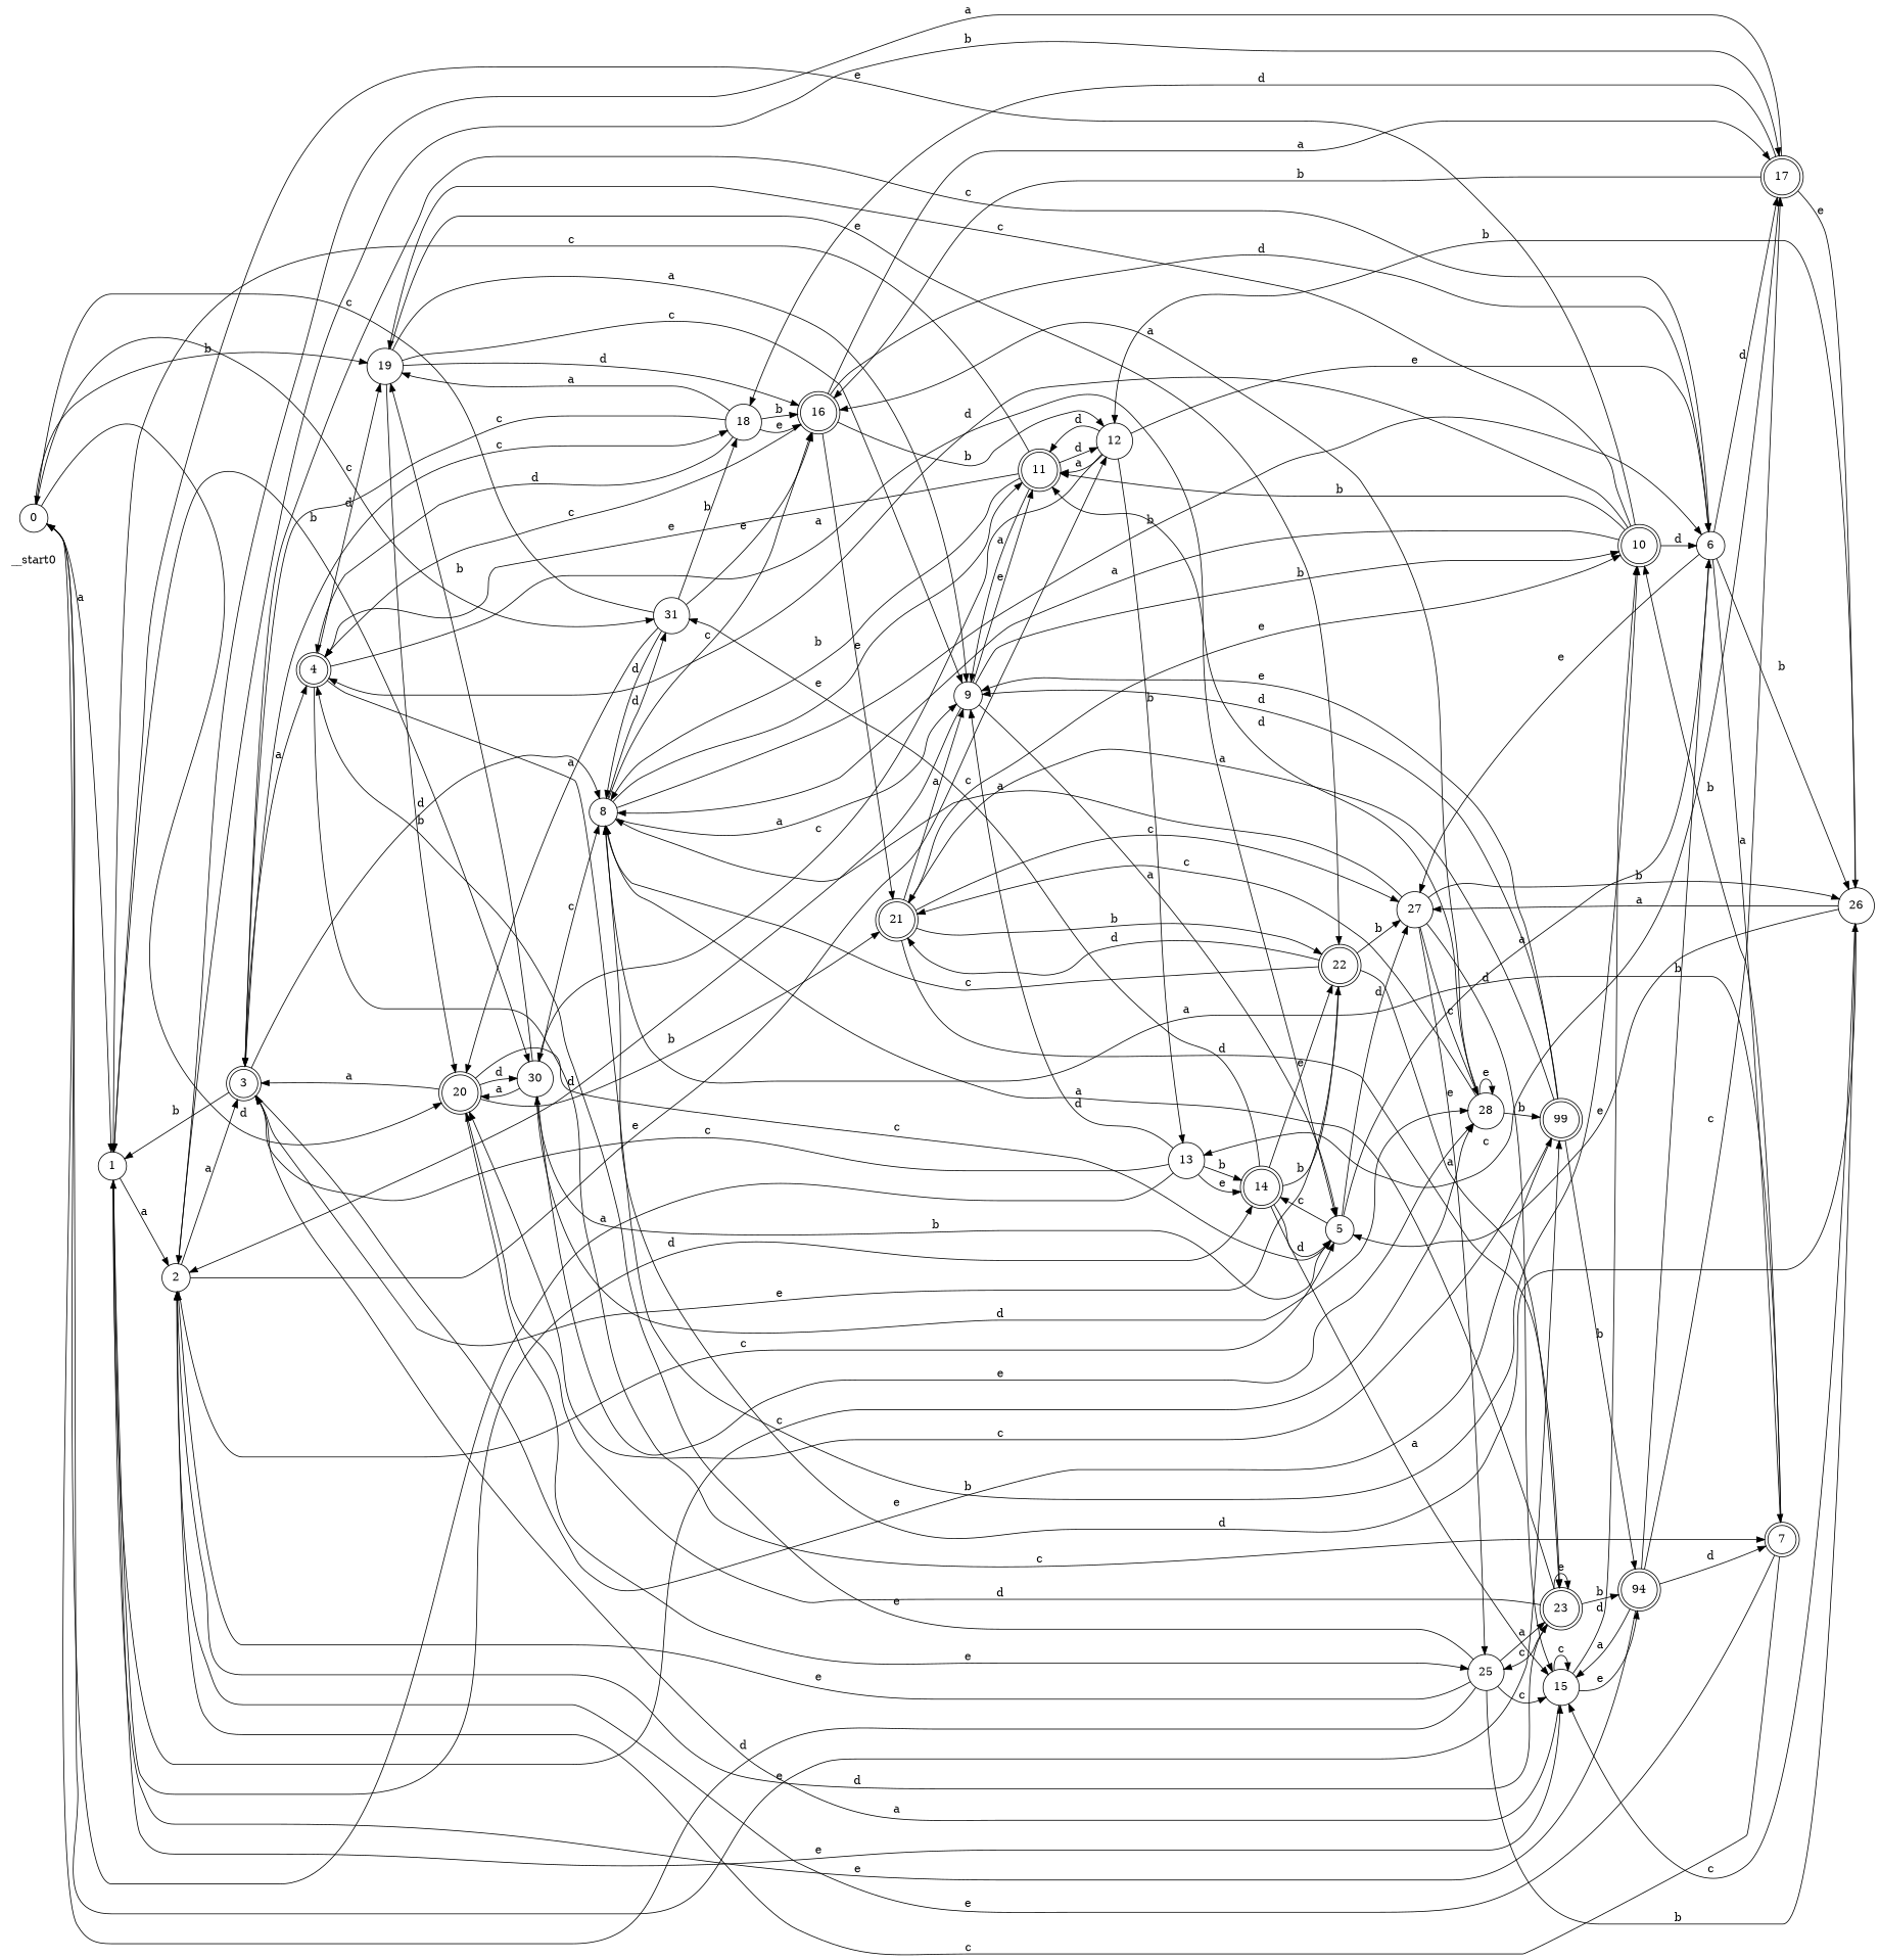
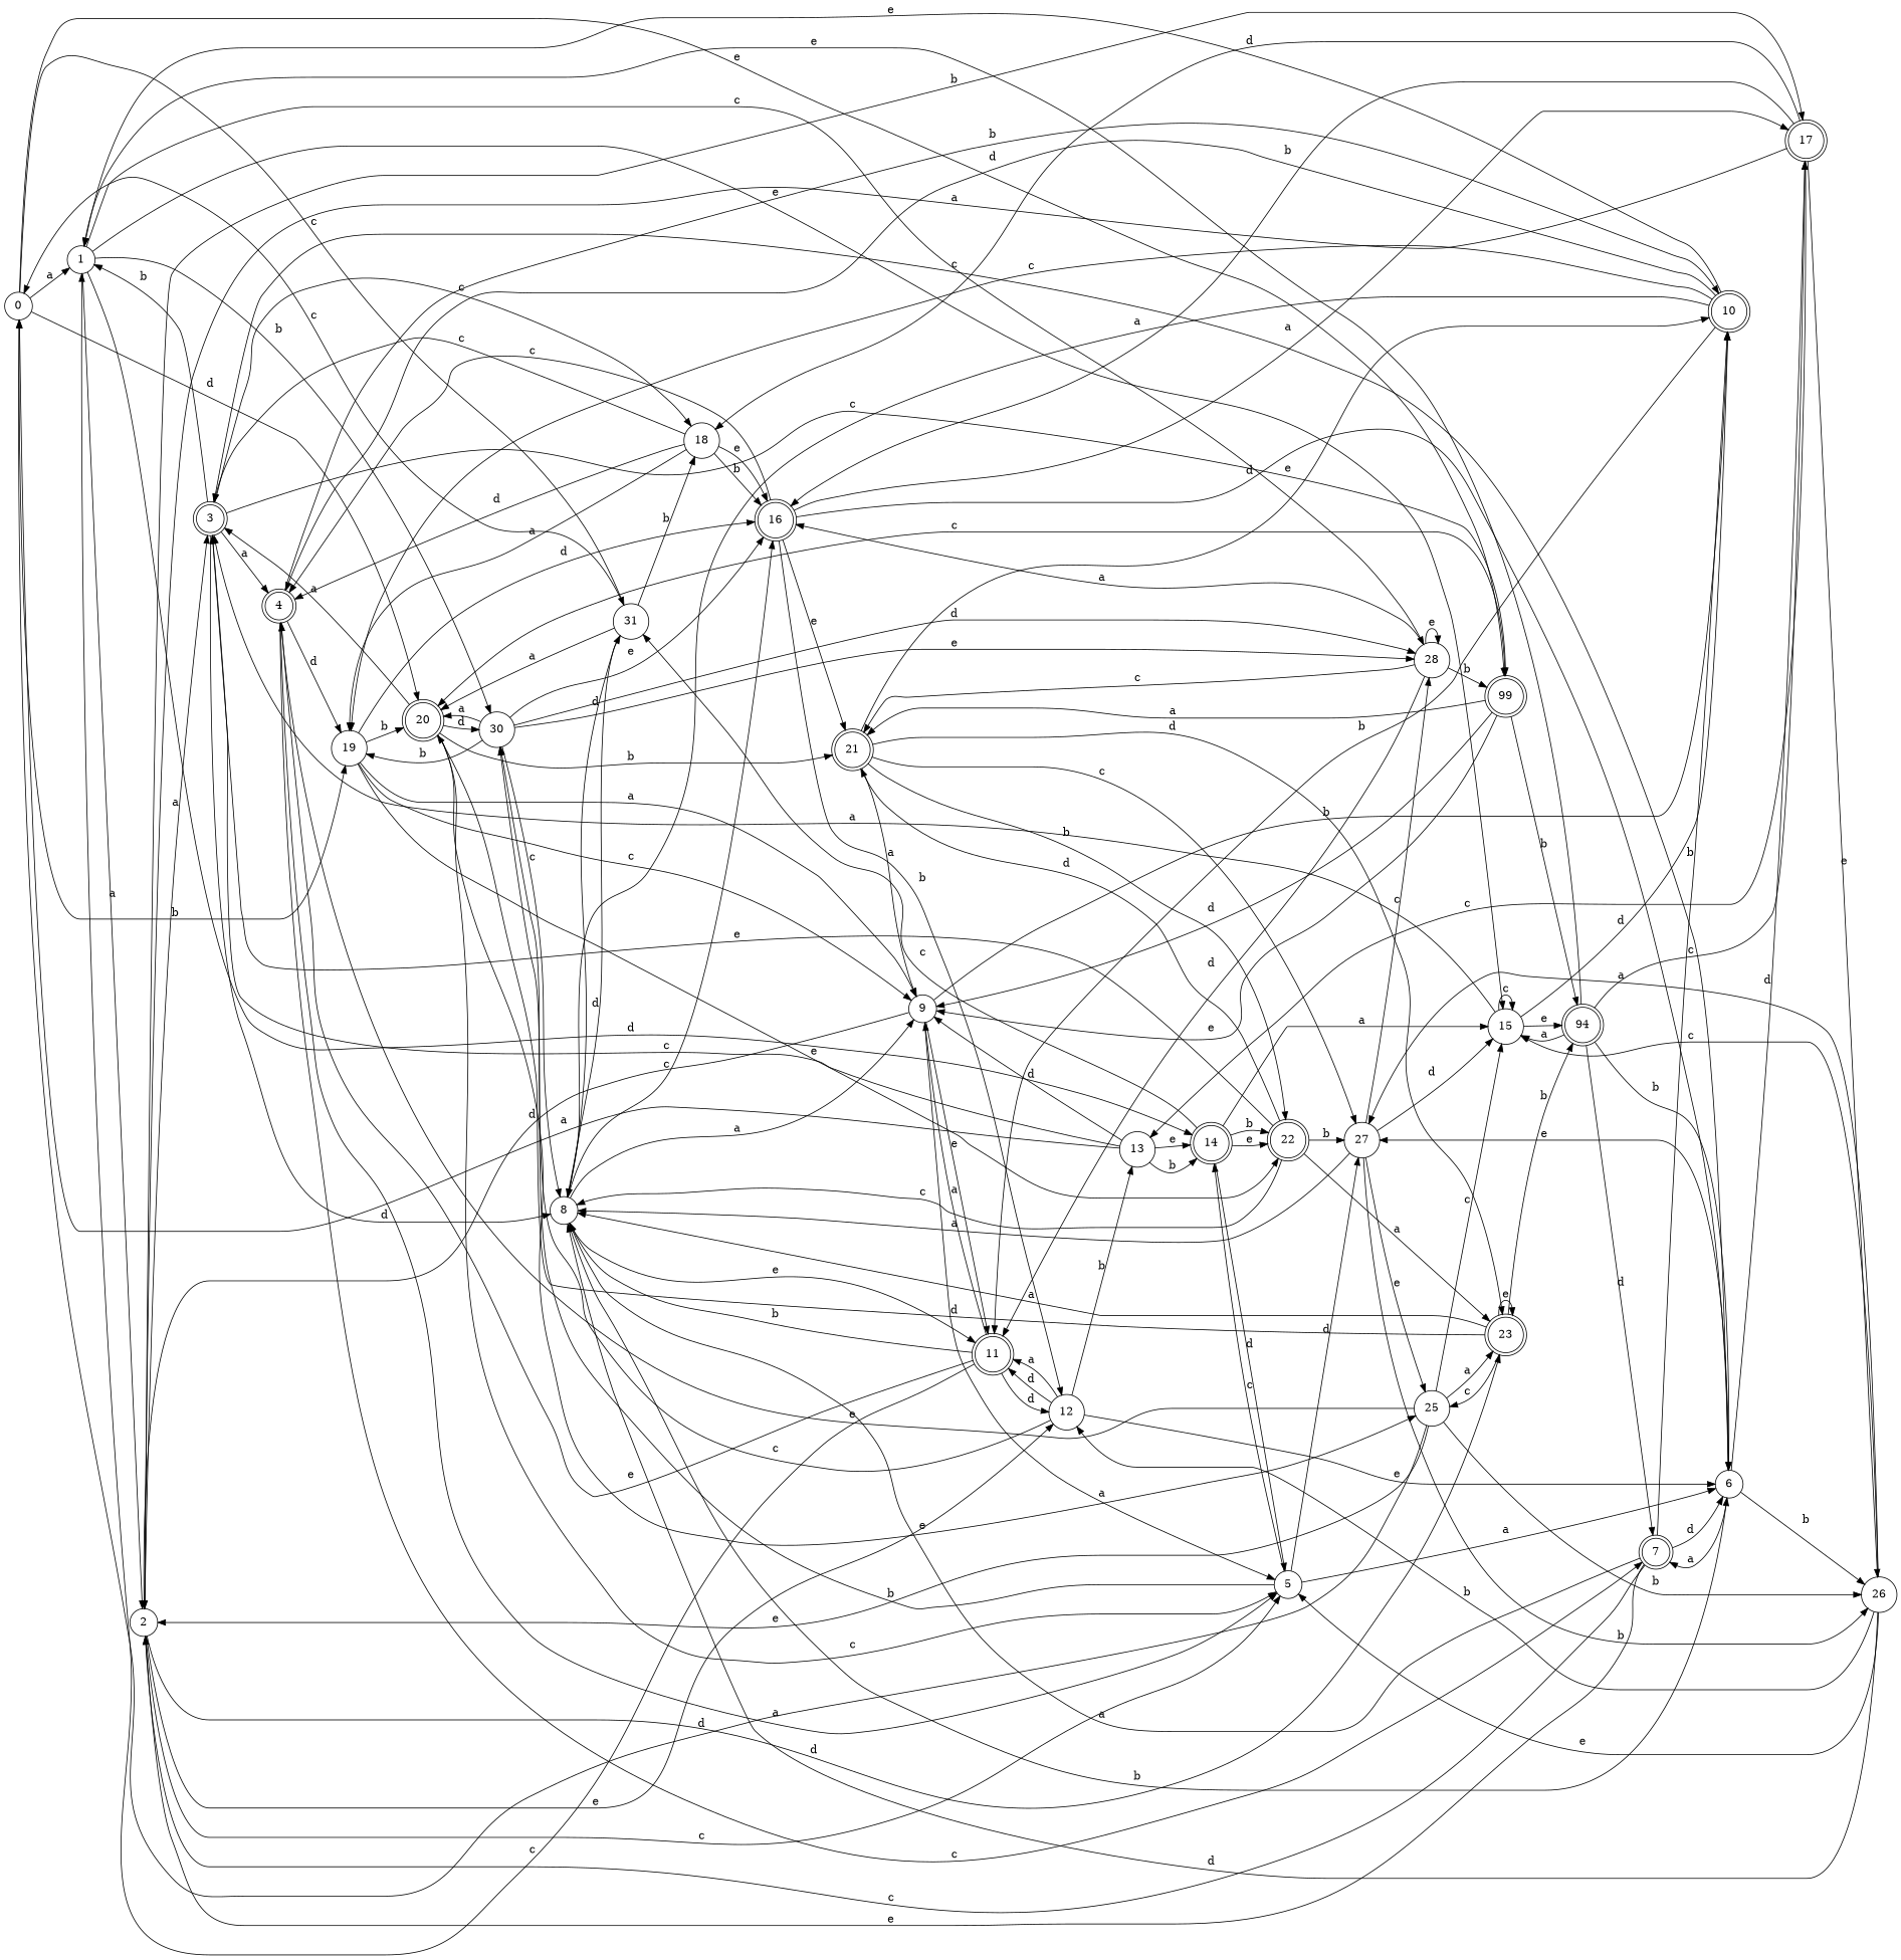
  digraph {
    rankdir=LR
    node [shape=circle color=black fillcolor=white style=filled]
-   __start0 [shape=none color="" fillcolor="" style=""]
    n2 [label=0]
    n3 [label=1]
    n4 [label=19]
    n5 [label=20 shape=doublecircle style="rounded,filled"]
    n6 [label=99 shape=doublecircle style="rounded,filled"]
    n7 [label=31]
    n8 [label=2]
    n9 [label=14 shape=doublecircle style="rounded,filled"]
    n10 [label=15]
    n11 [label=28]
    n12 [label=30]
    n13 [label=9]
    n14 [label=16 shape=doublecircle style="rounded,filled"]
    n15 [label=22 shape=doublecircle style="rounded,filled"]
    n16 [label=3 shape=doublecircle style="rounded,filled"]
    n17 [label=5]
    n18 [label=25]
    n19 [label=21 shape=doublecircle style="rounded,filled"]
    n20 [label=94 shape=doublecircle style="rounded,filled"]
    n21 [label=8]
    n22 [label=18]
    n23 [label=12]
    n24 [label=17 shape=doublecircle style="rounded,filled"]
    n25 [label=23 shape=doublecircle style="rounded,filled"]
    n26 [label=10 shape=doublecircle style="rounded,filled"]
    n27 [label=11 shape=doublecircle style="rounded,filled"]
    n28 [label=4 shape=doublecircle style="rounded,filled"]
    n29 [label=6]
    n30 [label=27]
    n31 [label=13]
    n32 [label=26]
    n33 [label=7 shape=doublecircle style="rounded,filled"]
    n2 -> n3 [label=a]
    n2 -> n4 [label=b]
    n2 -> n5 [label=d]
    n2 -> n6 [label=e]
    n2 -> n7 [label=c]
    n3 -> n8 [label=a]
    n3 -> n9 [label=d]
    n3 -> n10 [label=e]
    n3 -> n11 [label=c]
    n3 -> n12 [label=b]
    n4 -> n5 [label=b]
    n4 -> n13 [label=a]
    n4 -> n13 [label=c]
    n4 -> n14 [label=d]
    n4 -> n15 [label=e]
    n5 -> n12 [label=d]
    n5 -> n16 [label=a]
    n5 -> n17 [label=c]
    n5 -> n18 [label=e]
    n5 -> n19 [label=b]
    n6 -> n5 [label=c]
    n6 -> n13 [label=d]
    n6 -> n13 [label=e]
    n6 -> n19 [label=a]
    n6 -> n20 [label=b]
    n7 -> n2 [label=c]
    n7 -> n5 [label=a]
-   n7 -> n14 [label=e]
+   n12 -> n14 [label=e]
    n7 -> n21 [label=d]
    n7 -> n22 [label=b]
    n8 -> n16 [label=a]
    n8 -> n17 [label=c]
    n8 -> n23 [label=e]
    n8 -> n24 [label=b]
    n8 -> n25 [label=d]
    n9 -> n7 [label=c]
    n9 -> n10 [label=a]
    n9 -> n15 [label=b]
    n9 -> n15 [label=e]
    n9 -> n17 [label=d]
    n10 -> n10 [label=c]
    n10 -> n16 [label=a]
    n10 -> n20 [label=e]
    n10 -> n26 [label=d]
    n11 -> n6 [label=b]
    n11 -> n11 [label=e]
    n11 -> n14 [label=a]
    n11 -> n19 [label=c]
    n11 -> n27 [label=d]
    n12 -> n4 [label=b]
    n12 -> n5 [label=a]
    n12 -> n11 [label=d]
    n12 -> n11 [label=e]
    n12 -> n21 [label=c]
    n13 -> n8 [label=d]
    n13 -> n17 [label=a]
    n13 -> n26 [label=b]
    n13 -> n27 [label=e]
    n14 -> n19 [label=e]
    n14 -> n23 [label=b]
    n14 -> n24 [label=a]
    n14 -> n28 [label=c]
    n14 -> n29 [label=d]
    n15 -> n16 [label=e]
    n15 -> n19 [label=d]
    n15 -> n21 [label=c]
    n15 -> n25 [label=a]
    n15 -> n30 [label=b]
    n16 -> n3 [label=b]
-   n16 -> n6 [label=e]
+   n16 -> n6 [label=c]
    n16 -> n21 [label=d]
    n16 -> n22 [label=c]
    n16 -> n28 [label=a]
    n17 -> n9 [label=c]
    n17 -> n12 [label=b]
    n17 -> n29 [label=a]
    n17 -> n30 [label=d]
    n18 -> n2 [label=d]
    n18 -> n8 [label=e]
    n18 -> n10 [label=c]
    n18 -> n25 [label=a]
    n18 -> n28 [label=e]
    n18 -> n32 [label=b]
    n19 -> n13 [label=a]
    n19 -> n15 [label=b]
    n19 -> n25 [label=d]
    n19 -> n26 [label=e]
    n19 -> n30 [label=c]
    n20 -> n3 [label=e]
    n20 -> n10 [label=a]
    n20 -> n24 [label=c]
    n20 -> n29 [label=b]
    n20 -> n33 [label=d]
    n21 -> n7 [label=d]
    n21 -> n13 [label=a]
    n21 -> n14 [label=c]
    n21 -> n27 [label=e]
    n21 -> n29 [label=b]
    n22 -> n4 [label=a]
    n22 -> n14 [label=b]
    n22 -> n14 [label=e]
    n22 -> n16 [label=c]
    n22 -> n28 [label=d]
    n23 -> n12 [label=c]
    n23 -> n27 [label=a]
    n23 -> n27 [label=d]
    n23 -> n29 [label=e]
    n23 -> n31 [label=b]
    n24 -> n8 [label=a]
    n24 -> n14 [label=b]
    n24 -> n22 [label=d]
    n24 -> n31 [label=c]
    n24 -> n32 [label=e]
    n25 -> n5 [label=d]
    n25 -> n18 [label=c]
    n25 -> n20 [label=b]
    n25 -> n21 [label=a]
    n25 -> n25 [label=e]
    n26 -> n3 [label=e]
    n26 -> n4 [label=c]
    n26 -> n21 [label=a]
    n26 -> n27 [label=b]
    n26 -> n28 [label=d]
    n27 -> n3 [label=c]
    n27 -> n13 [label=a]
    n27 -> n21 [label=b]
    n27 -> n23 [label=d]
    n27 -> n28 [label=e]
    n28 -> n4 [label=d]
    n28 -> n17 [label=a]
    n28 -> n26 [label=b]
    n28 -> n33 [label=c]
    n29 -> n16 [label=c]
    n29 -> n24 [label=d]
    n29 -> n30 [label=e]
    n29 -> n32 [label=b]
    n29 -> n33 [label=a]
    n30 -> n10 [label=d]
    n30 -> n11 [label=c]
    n30 -> n18 [label=e]
    n30 -> n21 [label=a]
    n30 -> n32 [label=b]
    n31 -> n2 [label=a]
    n31 -> n9 [label=b]
    n31 -> n9 [label=e]
    n31 -> n13 [label=d]
    n31 -> n16 [label=c]
    n32 -> n10 [label=c]
    n32 -> n17 [label=e]
    n32 -> n21 [label=d]
    n32 -> n23 [label=b]
    n32 -> n30 [label=a]
    n33 -> n8 [label=c]
    n33 -> n8 [label=e]
    n33 -> n21 [label=a]
    n33 -> n26 [label=b]
-   n26 -> n29 [label=d]
+   n33 -> n29 [label=d]
  }
